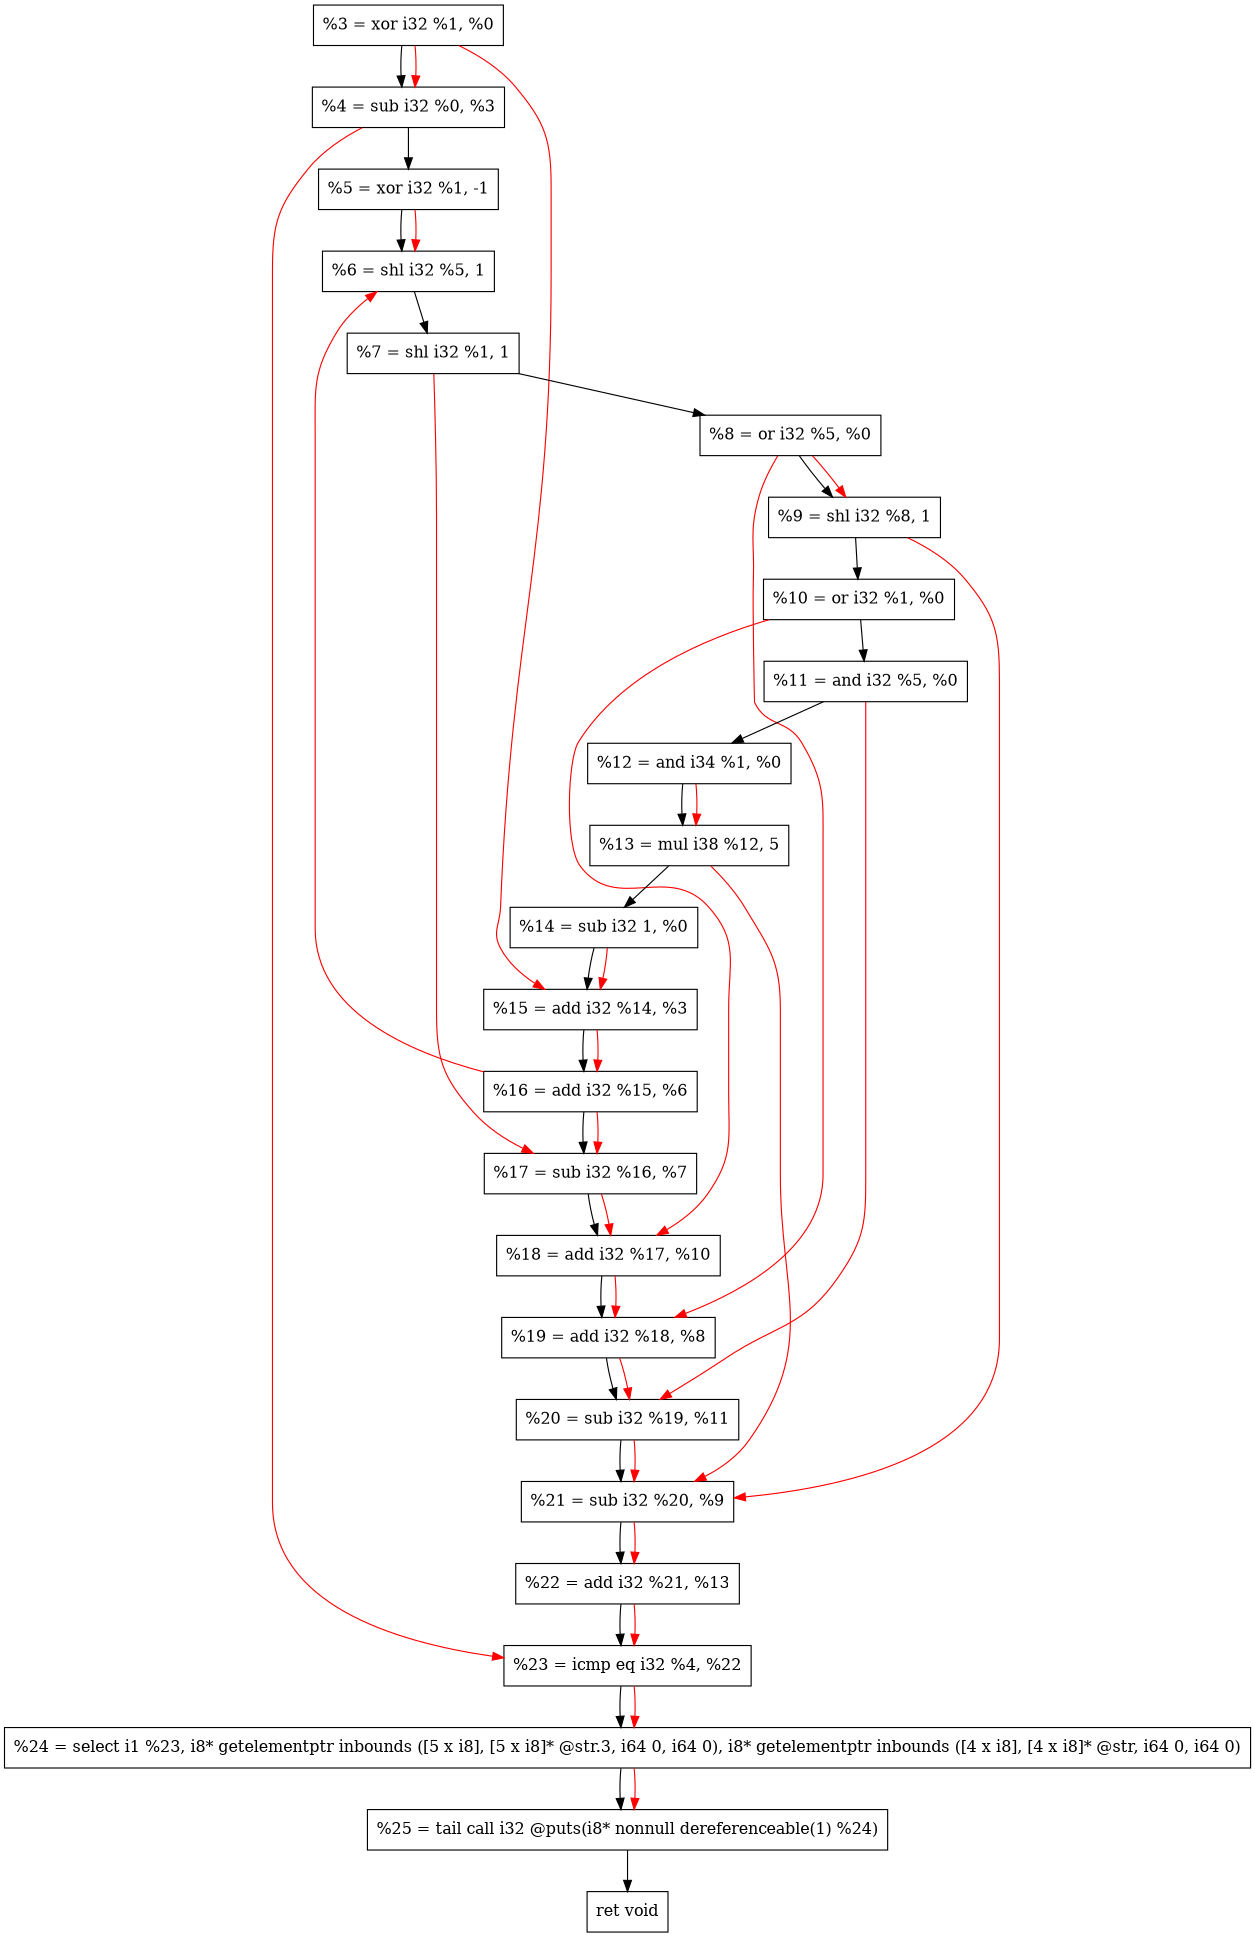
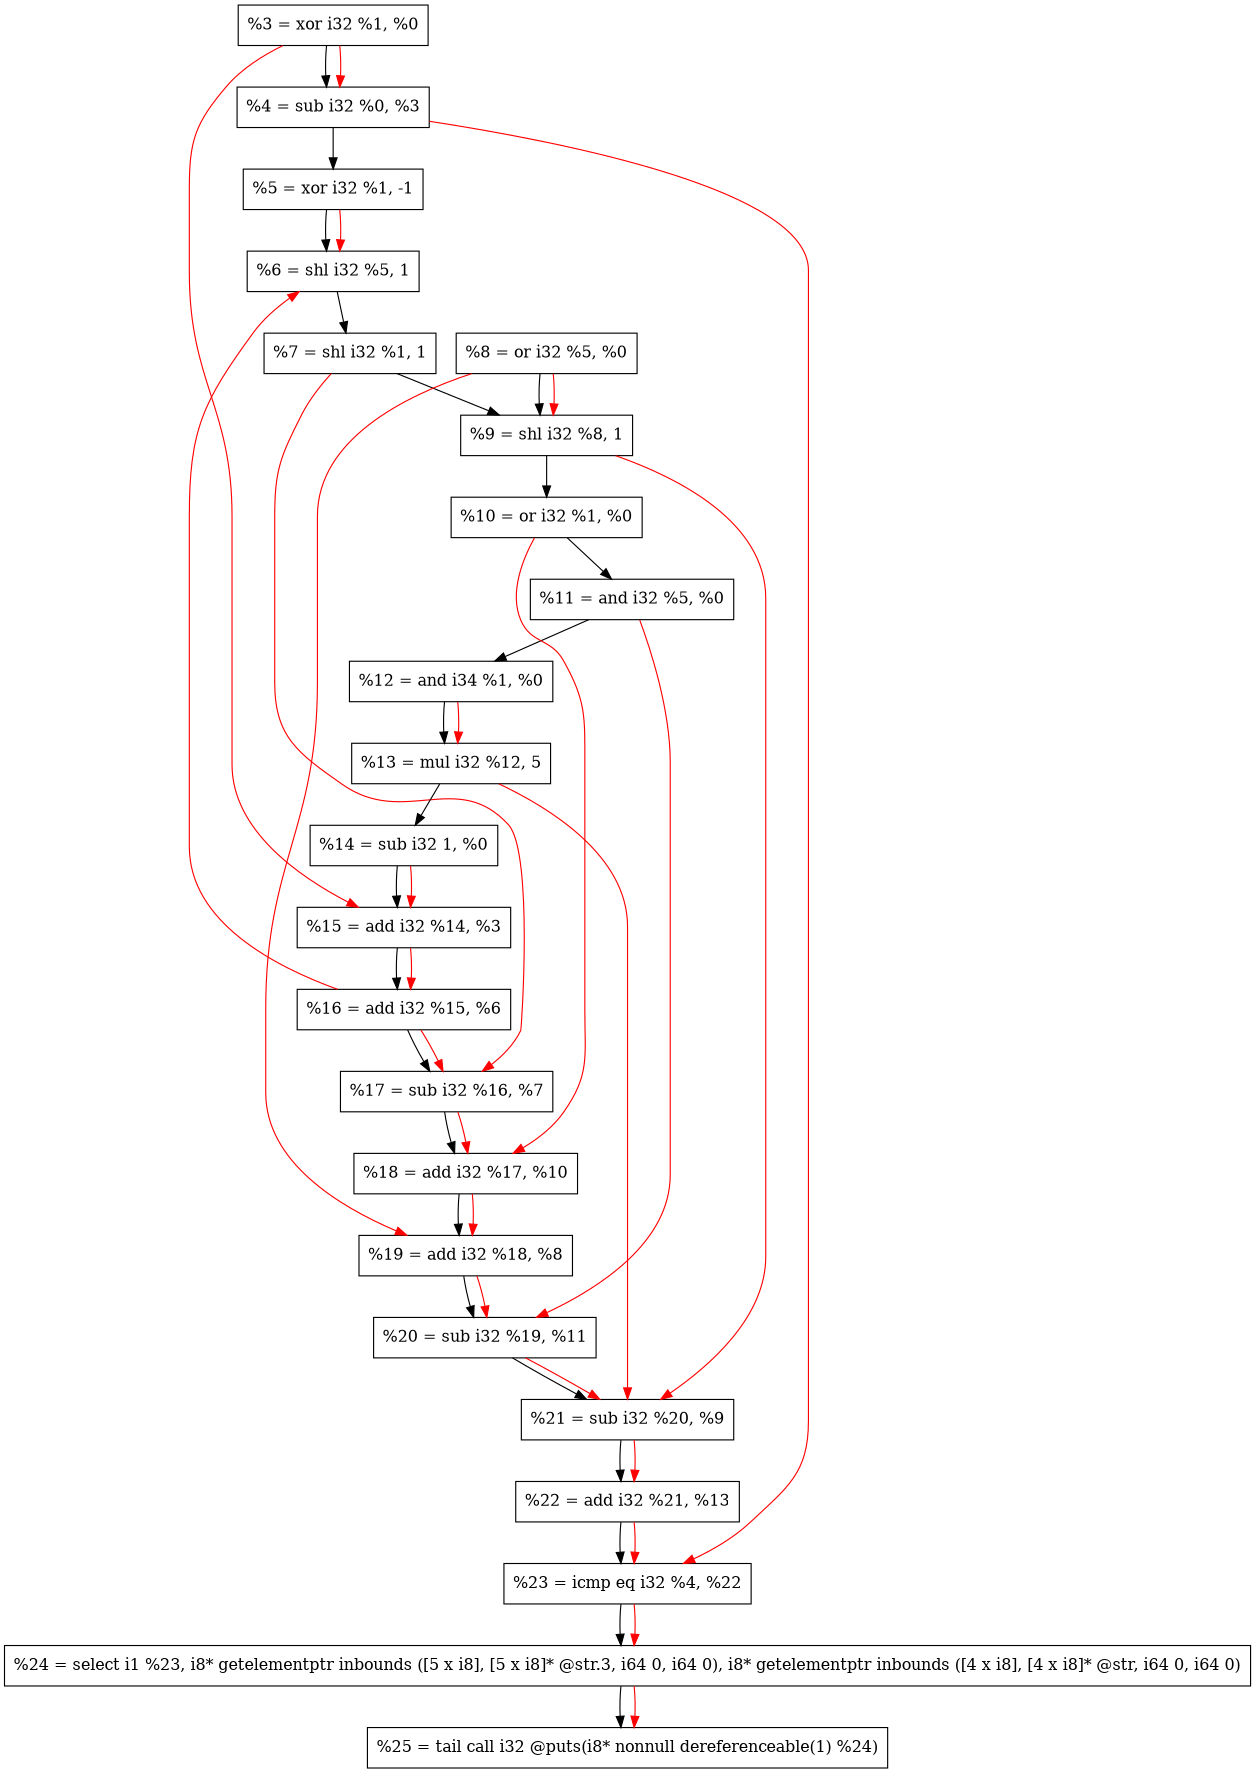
  digraph {
    node [shape=record]
    edge [color=red]
    n1 [label="  %3 = xor i32 %1, %0"]
    n2 [label="  %4 = sub i32 %0, %3"]
    n3 [label="  %15 = add i32 %14, %3"]
    n4 [label="  %5 = xor i32 %1, -1"]
    n5 [label="  %23 = icmp eq i32 %4, %22"]
    n6 [label="  %16 = add i32 %15, %6"]
    n7 [label="  %6 = shl i32 %5, 1"]
    n8 [label="  %24 = select i1 %23, i8* getelementptr inbounds ([5 x i8], [5 x i8]* @str.3, i64 0, i64 0), i8* getelementptr inbounds ([4 x i8], [4 x i8]* @str, i64 0, i64 0)"]
    n9 [label="  %7 = shl i32 %1, 1"]
    n10 [label="  %8 = or i32 %5, %0"]
    n11 [label="  %9 = shl i32 %8, 1"]
    n12 [label="  %19 = add i32 %18, %8"]
    n13 [label="  %11 = and i32 %5, %0"]
    n14 [label="%12 = and i34 %1, %0"]
    n15 [label="  %20 = sub i32 %19, %11"]
    n16 [label="  %17 = sub i32 %16, %7"]
    n17 [label="  %18 = add i32 %17, %10"]
    n18 [label="  %10 = or i32 %1, %0"]
    n19 [label="  %21 = sub i32 %20, %9"]
    n20 [label="  %22 = add i32 %21, %13"]
-   n21 [label="%13 = mul i38 %12, 5"]
+   n21 [label="  %13 = mul i32 %12, 5"]
    n22 [label="  %14 = sub i32 1, %0"]
    n23 [label="  %25 = tail call i32 @puts(i8* nonnull dereferenceable(1) %24)"]
-   n24 [label="  ret void"]
    n1 -> n2 [color=""]
    n1 -> n2
    n1 -> n3
    n2 -> n4 [color=""]
    n2 -> n5
    n3 -> n6 [color=""]
    n3 -> n6
    n4 -> n7 [color=""]
    n4 -> n7
    n5 -> n8 [color=""]
    n5 -> n8
    n6 -> n7
    n6 -> n16 [color=""]
    n6 -> n16
    n7 -> n9 [color=""]
    n8 -> n23 [color=""]
    n8 -> n23
-   n9 -> n10 [color=""]
+   n9 -> n11 [color=""]
    n9 -> n16
    n10 -> n11 [color=""]
    n10 -> n11
    n10 -> n12
    n11 -> n18 [color=""]
    n11 -> n19
    n12 -> n15 [color=""]
    n12 -> n15
    n13 -> n14 [color=""]
    n13 -> n15
    n14 -> n21 [color=""]
    n14 -> n21
    n15 -> n19 [color=""]
    n15 -> n19
    n16 -> n17 [color=""]
    n16 -> n17
    n17 -> n12 [color=""]
    n17 -> n12
    n18 -> n13 [color=""]
    n18 -> n17
    n19 -> n20 [color=""]
    n19 -> n20
    n20 -> n5 [color=""]
    n20 -> n5
    n21 -> n19
    n21 -> n22 [color=""]
    n22 -> n3 [color=""]
    n22 -> n3
-   n23 -> n24 [color=""]
  }
